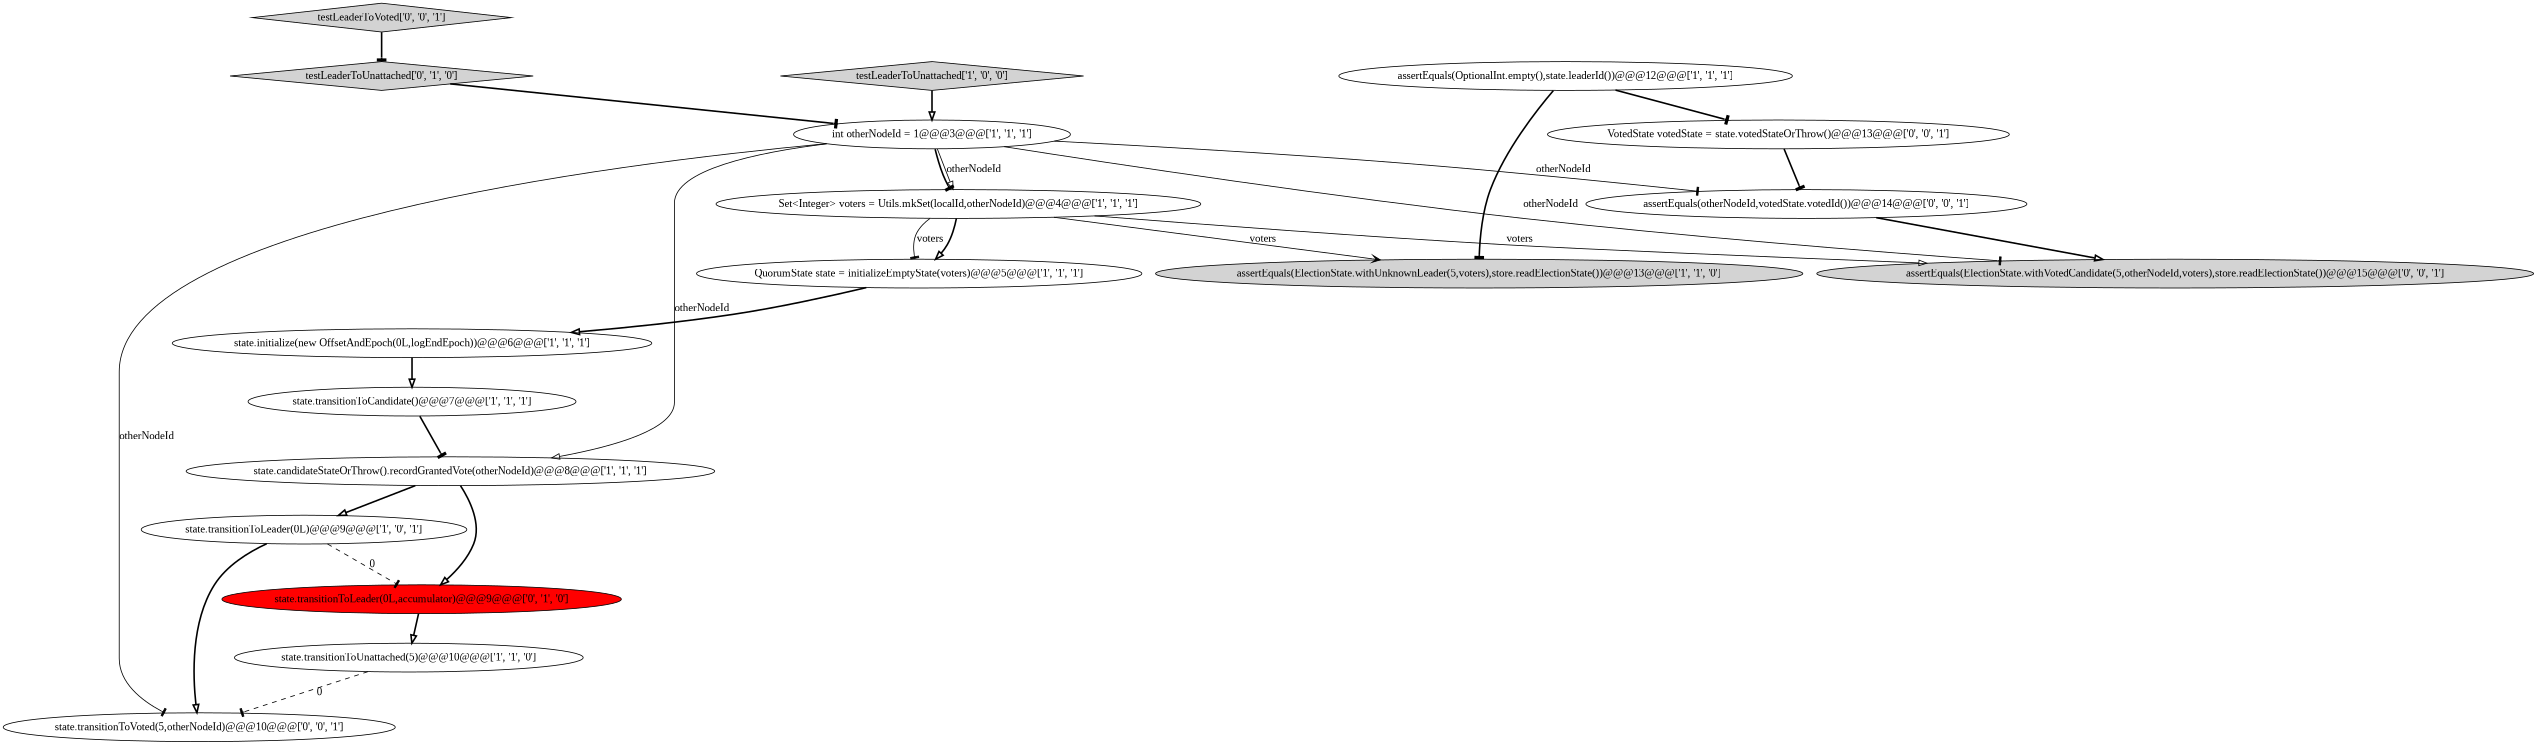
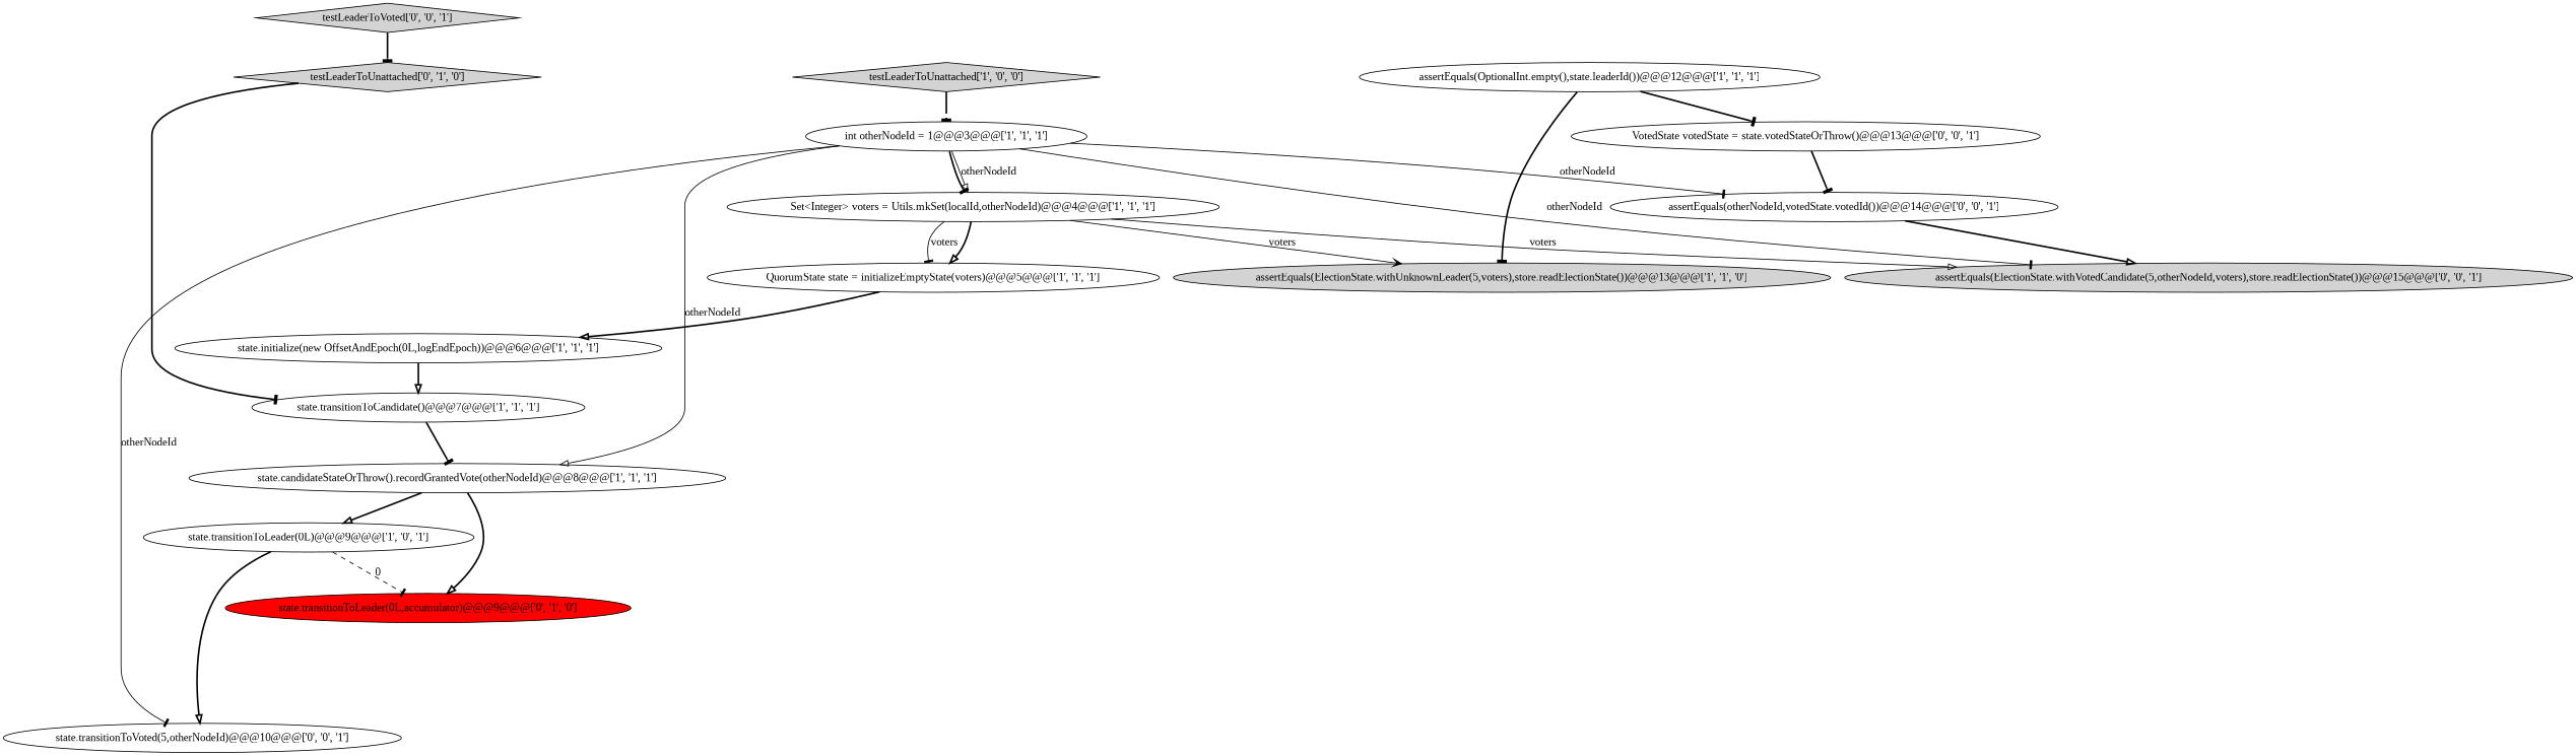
  digraph {
    fontname="Liberation Serif"
    node [fillcolor=white fontname="Liberation Serif" shape=ellipse style=filled]
    edge [arrowhead=tee fontname="Liberation Serif" style=bold]
    n1 [label="state.initialize(new OffsetAndEpoch(0L,logEndEpoch))@@@6@@@['1', '1', '1']"]
    n2 [label="state.transitionToCandidate()@@@7@@@['1', '1', '1']"]
    n3 [label="state.candidateStateOrThrow().recordGrantedVote(otherNodeId)@@@8@@@['1', '1', '1']"]
    n4 [fillcolor=lightgray label="testLeaderToUnattached['0', '1', '0']" shape=diamond]
    n5 [label="int otherNodeId = 1@@@3@@@['1', '1', '1']"]
    n6 [label="state.transitionToVoted(5,otherNodeId)@@@10@@@['0', '0', '1']"]
    n7 [fillcolor=lightgray label="assertEquals(ElectionState.withVotedCandidate(5,otherNodeId,voters),store.readElectionState())@@@15@@@['0', '0', '1']"]
    n8 [label="assertEquals(otherNodeId,votedState.votedId())@@@14@@@['0', '0', '1']"]
    n9 [label="Set<Integer> voters = Utils.mkSet(localId,otherNodeId)@@@4@@@['1', '1', '1']"]
    n10 [label="state.transitionToLeader(0L)@@@9@@@['1', '0', '1']"]
    n11 [fillcolor=red label="state.transitionToLeader(0L,accumulator)@@@9@@@['0', '1', '0']"]
-   n12 [label="state.transitionToUnattached(5)@@@10@@@['1', '1', '0']"]
    n13 [label="assertEquals(OptionalInt.empty(),state.leaderId())@@@12@@@['1', '1', '1']"]
    n14 [fillcolor=lightgray label="assertEquals(ElectionState.withUnknownLeader(5,voters),store.readElectionState())@@@13@@@['1', '1', '0']"]
    n15 [label="VotedState votedState = state.votedStateOrThrow()@@@13@@@['0', '0', '1']"]
    n16 [label="QuorumState state = initializeEmptyState(voters)@@@5@@@['1', '1', '1']"]
    n17 [fillcolor=lightgray label="testLeaderToUnattached['1', '0', '0']" shape=diamond]
    n18 [fillcolor=lightgray label="testLeaderToVoted['0', '0', '1']" shape=diamond]
    n1 -> n2 [arrowhead=onormal]
    n2 -> n3
    n3 -> n10 [arrowhead=onormal]
    n3 -> n11 [arrowhead=onormal]
-   n4 -> n5
+   n4 -> n2
    n5 -> n3 [arrowhead=onormal label=otherNodeId style=solid]
    n5 -> n6 [label=otherNodeId style=solid]
    n5 -> n7 [label=otherNodeId style=solid]
    n5 -> n8 [label=otherNodeId style=solid]
    n5 -> n9 [arrowhead=onormal label=otherNodeId style=solid]
    n5 -> n9
    n8 -> n7 [arrowhead=onormal]
    n9 -> n7 [arrowhead=onormal label=voters style=solid]
    n9 -> n14 [arrowhead=vee label=voters style=solid]
    n9 -> n16 [arrowhead=onormal]
    n9 -> n16 [label=voters style=solid]
    n10 -> n6 [arrowhead=onormal]
    n10 -> n11 [label=0 style=dashed]
-   n11 -> n12 [arrowhead=onormal]
-   n12 -> n6 [label=0 style=dashed]
    n13 -> n14
    n13 -> n15
    n15 -> n8
    n16 -> n1 [arrowhead=onormal]
-   n17 -> n5 [arrowhead=onormal]
+   n17 -> n5
    n18 -> n4
  }
